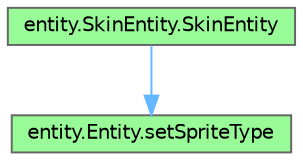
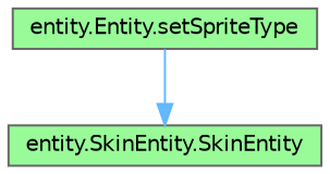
  digraph {
    rankdir=TB
    node [fillcolor=palegreen fontname=Helvetica fontsize=10 shape=box style=filled]
    n1 [color=gray40 fontcolor=black height=0.2 label="entity.SkinEntity.SkinEntity" width=0.4]
    n2 [color=grey40 height=0.2 label="entity.Entity.setSpriteType" width=0.4]
-   n1 -> n2 [color=steelblue1 fontname=Helvetica fontsize=10 labelfontname=Helvetica labelfontsize=10 style=solid]
+   n2 -> n1 [color=steelblue1 fontname=Helvetica fontsize=10 labelfontname=Helvetica labelfontsize=10 style=solid]
  }
